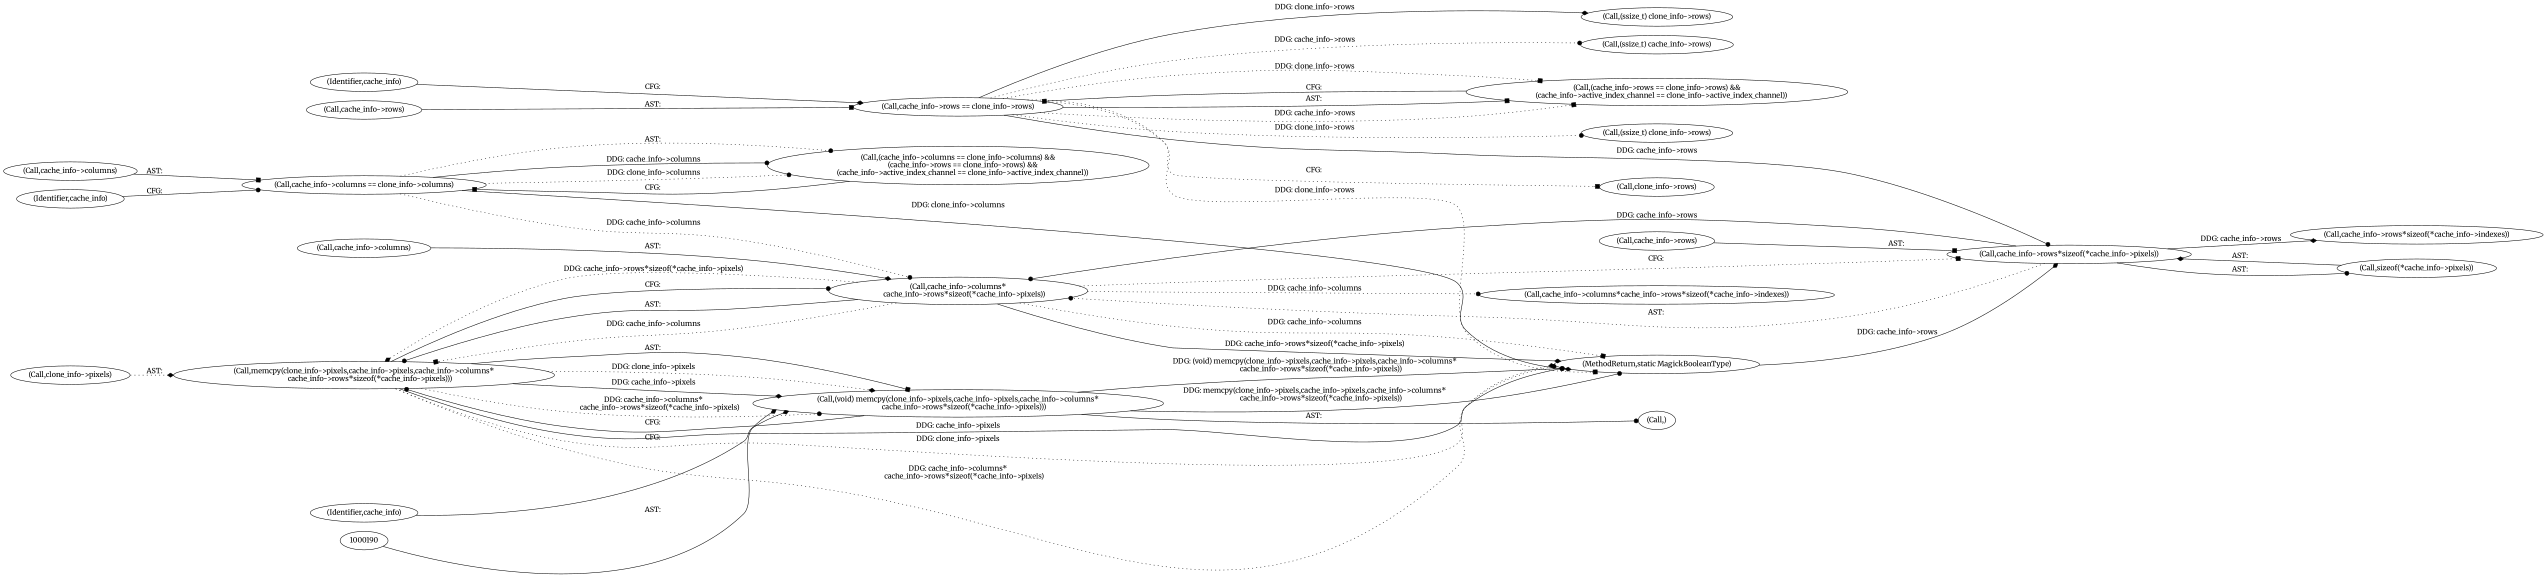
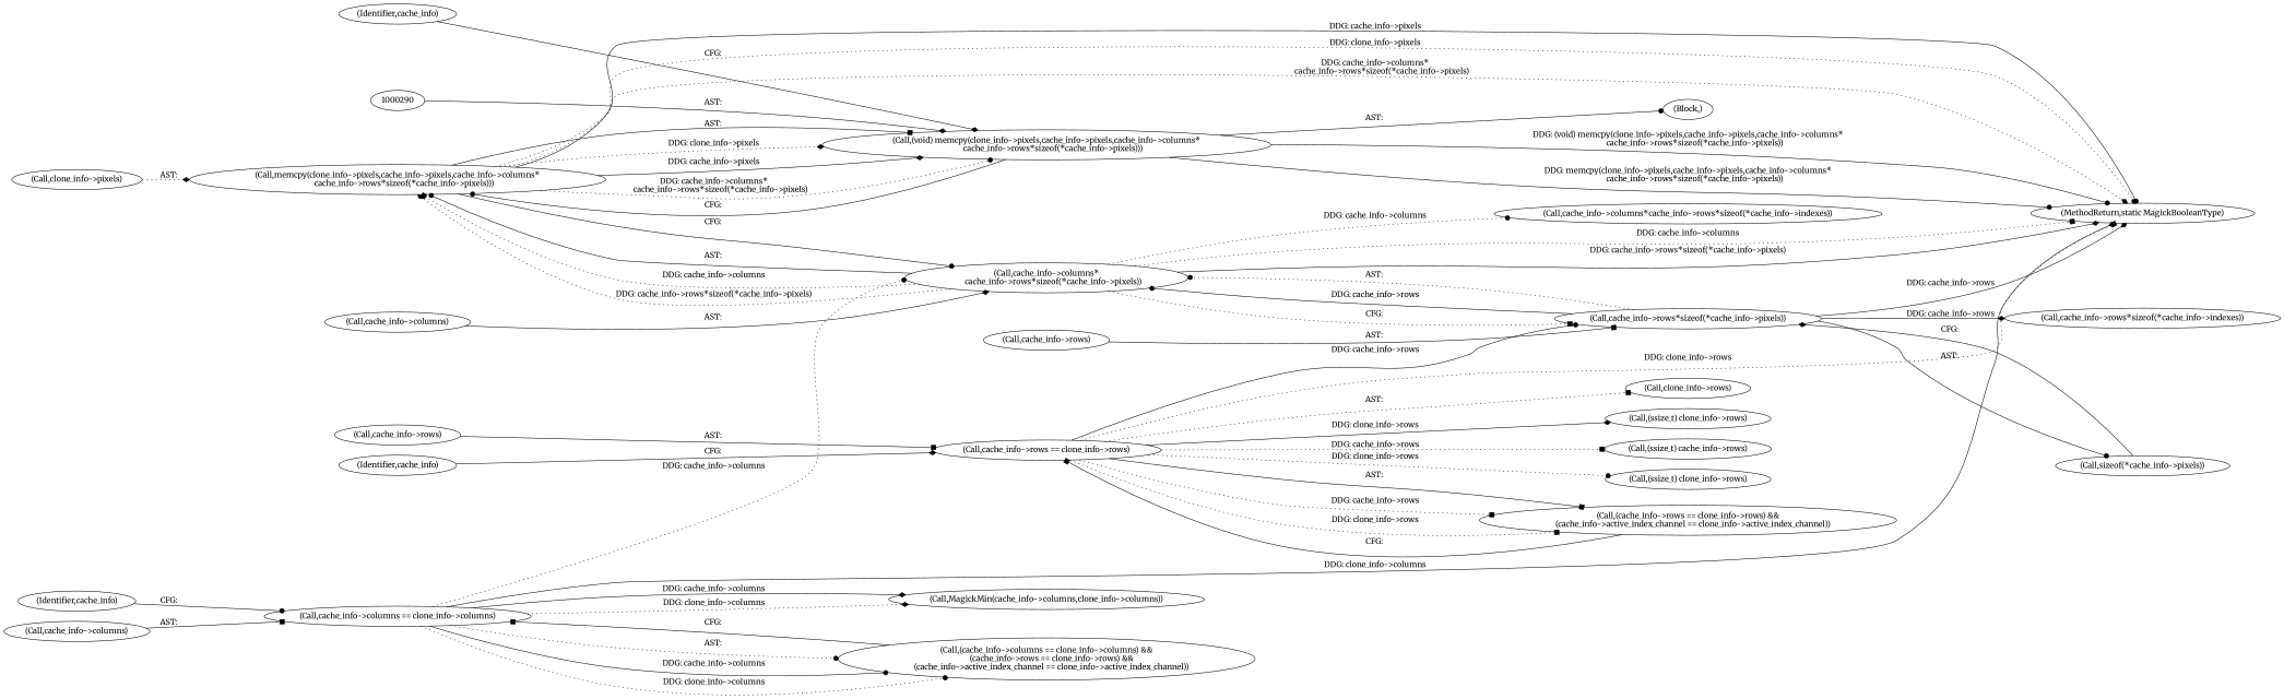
  digraph {
    fontname=Merriweather
    rankdir=LR
    node [fontname=Merriweather]
    edge [arrowhead=dot fontname=Merriweather style=solid]
    n1 [label="(Call,memcpy(clone_info->pixels,cache_info->pixels,cache_info->columns*\n        cache_info->rows*sizeof(*cache_info->pixels)))"]
    n2 [label="(Call,cache_info->columns*\n        cache_info->rows*sizeof(*cache_info->pixels))"]
    n3 [label="(Call,(void) memcpy(clone_info->pixels,cache_info->pixels,cache_info->columns*\n        cache_info->rows*sizeof(*cache_info->pixels)))"]
    n4 [label="(MethodReturn,static MagickBooleanType)"]
    n5 [label="(Call,cache_info->rows*sizeof(*cache_info->pixels))"]
    n6 [label="(Call,cache_info->columns*cache_info->rows*sizeof(*cache_info->indexes))"]
-   n7 [label="(Call,)"]
+   n7 [label="(Block,)"]
    n8 [label="(Call,cache_info->rows*sizeof(*cache_info->indexes))"]
    n9 [label="(Call,sizeof(*cache_info->pixels))"]
    n10 [label="(Call,cache_info->columns == clone_info->columns)"]
+   n11 [label="(Call,MagickMin(cache_info->columns,clone_info->columns))"]
    n12 [label="(Call,(cache_info->columns == clone_info->columns) &&\n      (cache_info->rows == clone_info->rows) &&\n      (cache_info->active_index_channel == clone_info->active_index_channel))"]
    n13 [label="(Call,cache_info->rows == clone_info->rows)"]
    n14 [label="(Call,clone_info->rows)"]
    n15 [label="(Call,(ssize_t) clone_info->rows)"]
    n16 [label="(Call,(ssize_t) cache_info->rows)"]
    n17 [label="(Call,(ssize_t) clone_info->rows)"]
    n18 [label="(Call,(cache_info->rows == clone_info->rows) &&\n      (cache_info->active_index_channel == clone_info->active_index_channel))"]
    n19 [label="(Call,cache_info->columns)"]
    n20 [label="(Call,cache_info->rows)"]
    n21 [label="(Identifier,cache_info)"]
    n22 [label="(Call,cache_info->rows)"]
    n23 [label="(Identifier,cache_info)"]
    n24 [label="(Call,clone_info->pixels)"]
    n25 [label="(Identifier,cache_info)"]
    n26 [label="(Call,cache_info->columns)"]
-   1000190
+   1000190 [label=1000290]
    n1 -> n2 [label="CFG: "]
    n1 -> n3 [arrowhead=box label="AST: "]
    n1 -> n3 [arrowhead=diamond label="DDG: clone_info->pixels" style=dotted]
    n1 -> n3 [arrowhead=diamond label="DDG: cache_info->pixels"]
    n1 -> n3 [label="DDG: cache_info->columns*\n        cache_info->rows*sizeof(*cache_info->pixels)" style=dotted]
    n1 -> n4 [label="DDG: cache_info->pixels"]
    n1 -> n4 [label="DDG: clone_info->pixels" style=dotted]
    n1 -> n4 [arrowhead=diamond label="DDG: cache_info->columns*\n        cache_info->rows*sizeof(*cache_info->pixels)" style=dotted]
    n2 -> n1 [label="AST: "]
    n2 -> n1 [arrowhead=box label="DDG: cache_info->columns" style=dotted]
    n2 -> n1 [arrowhead=diamond label="DDG: cache_info->rows*sizeof(*cache_info->pixels)" style=dotted]
    n2 -> n4 [arrowhead=box label="DDG: cache_info->columns" style=dotted]
    n2 -> n4 [arrowhead=diamond label="DDG: cache_info->rows*sizeof(*cache_info->pixels)"]
    n2 -> n5 [arrowhead=box label="CFG: " style=dotted]
    n2 -> n6 [label="DDG: cache_info->columns" style=dotted]
    n3 -> n1 [label="CFG: "]
    n3 -> n4 [label="DDG: (void) memcpy(clone_info->pixels,cache_info->pixels,cache_info->columns*\n        cache_info->rows*sizeof(*cache_info->pixels))"]
    n3 -> n4 [label="DDG: memcpy(clone_info->pixels,cache_info->pixels,cache_info->columns*\n        cache_info->rows*sizeof(*cache_info->pixels))"]
    n3 -> n7 [label="AST: "]
    n5 -> n2 [label="AST: " style=dotted]
    n5 -> n2 [label="DDG: cache_info->rows"]
-   n4 -> n5 [arrowhead=diamond label="DDG: cache_info->rows"]
+   n5 -> n4 [arrowhead=diamond label="DDG: cache_info->rows"]
    n5 -> n8 [arrowhead=diamond label="DDG: cache_info->rows"]
    n5 -> n9 [label="AST: "]
-   n9 -> n5 [arrowhead=diamond label="AST: "]
+   n9 -> n5 [arrowhead=diamond label="CFG: "]
    n10 -> n2 [label="DDG: cache_info->columns" style=dotted]
    n10 -> n4 [arrowhead=diamond label="DDG: clone_info->columns"]
+   n10 -> n11 [arrowhead=diamond label="DDG: cache_info->columns"]
+   n10 -> n11 [arrowhead=diamond label="DDG: clone_info->columns" style=dotted]
    n10 -> n12 [label="AST: " style=dotted]
    n10 -> n12 [label="DDG: cache_info->columns"]
    n10 -> n12 [label="DDG: clone_info->columns" style=dotted]
    n12 -> n10 [arrowhead=box label="CFG: "]
    n13 -> n4 [arrowhead=box label="DDG: clone_info->rows" style=dotted]
    n13 -> n5 [label="DDG: cache_info->rows"]
-   n13 -> n14 [arrowhead=box label="CFG: " style=dotted]
+   n13 -> n14 [arrowhead=box label="AST: " style=dotted]
    n13 -> n15 [arrowhead=diamond label="DDG: clone_info->rows"]
-   n13 -> n16 [label="DDG: cache_info->rows" style=dotted]
+   n13 -> n16 [arrowhead=box label="DDG: cache_info->rows" style=dotted]
    n13 -> n17 [label="DDG: clone_info->rows" style=dotted]
    n13 -> n18 [arrowhead=box label="AST: "]
    n13 -> n18 [arrowhead=box label="DDG: cache_info->rows" style=dotted]
    n13 -> n18 [arrowhead=box label="DDG: clone_info->rows" style=dotted]
    n18 -> n13 [arrowhead=box label="CFG: "]
    n19 -> n2 [arrowhead=diamond label="AST: "]
    n20 -> n13 [arrowhead=box label="AST: "]
    n21 -> n3 [arrowhead=diamond label="CFG: "]
    n22 -> n5 [arrowhead=box label="AST: "]
    n23 -> n10 [label="CFG: "]
    n24 -> n1 [arrowhead=diamond label="AST: " style=dotted]
    n25 -> n13 [arrowhead=diamond label="CFG: "]
    n26 -> n10 [arrowhead=box label="AST: "]
    1000190 -> n3 [arrowhead=diamond label="AST: "]
  }
